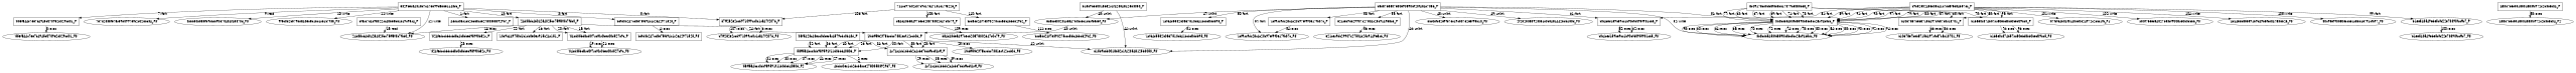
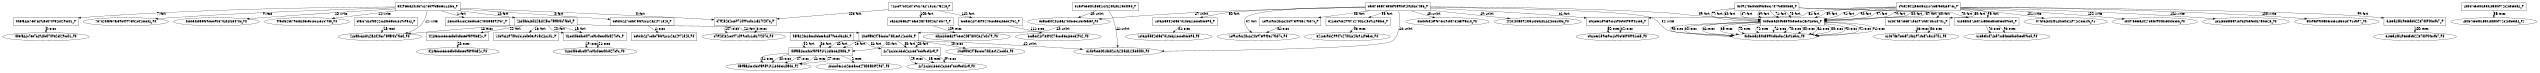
  digraph {
    engine=neato
    fixedsize=false
    fontname=Lato
    fontsize=10
    nodesep=0.3
    rankdir=TB
    ranksep=0
    splines=true
    node [fontname=Lato node_type=Process shape=box]
    edge [fontname=Lato]
    "'e329bea34318d7c476699d866e1143dc_P'"
    "'46daa0ea1cb26c68aae2780358392967_P'"
    "'bdf63b247cd3e75fd94a1a2e42971525_P'"
    "'d7ff282e2ac6971099aa0a1a847f2076_P'"
    "'55ef844c7ee7b4945d0709e2d329cd01_P'"
    "'7e7b2338fe78ae960997efb2c026bc34_F3'" [node_type=file shape=ellipse]
    "'3a6653a585fb9dbab90670434f45373d_F3'" [node_type=file shape=ellipse]
    "'9f5c0b2b579dd843ec5b16c1a61b7f35_F3'" [node_type=file shape=ellipse]
    "'24d38cb4604284325cc75ff8f3b7fbb0_F3'" [node_type=file shape=ellipse]
    "'24d38cb4604284325cc75ff8f3b7fbb0_P'"
    "'bdf63b247cd3e75fd94a1a2e42971525_F3'" [node_type=File]
    "'d7ff282e2ac6971099aa0a1a847f2076_F3'" [node_type=File shape=ellipse]
    "'55ef844c7ee7b4945d0709e2d329cd01_F3'" [node_type=File shape=ellipse]
    "'13c9b449750d1b1da0e0ea915b24a151_P'"
    "'34a6356d8ad0f7aaf0a0bea00d527b9c_P'"
-   "'324fedccb6dcbd8c0b8dced989f0b82a_P'" [label="'324fedccb6dcbd8c4b8dced989f0b82a_P'"]
+   "'324fedccb6dcbd8c0b8dced989f0b82a_P'"
    "'1fcbff5fe2f78badcc7381eaf12ccb0d_P'"
    "'46daa0ea1cb26c68aae2780358392967_F3'" [node_type=File shape=ellipse]
    "'34a6356d8ad0f7aaf0a0bea00d527b9c_F3'" [node_type=File shape=ellipse]
    "'324fedccb6dcbd8c0b8dced989f0b82a_F3'" [node_type=File shape=ellipse]
    "'1fcbff5fe2f78badcc7381eaf12ccb0d_F3'" [node_type=File shape=ellipse]
    "'58ff584bca3ab989591f11636b640806_P'"
    "'4a74a4ab166db2a4a6e76daffcdf4aff_P'"
    "'615b9b660018682a1f42354812563053_F3'" [node_type=file shape=ellipse]
    "'cf8aa7d4a98322aa406e5b61b19c95a4_P'"
    "'58ff584bca3ab989591f11636b640806_F2'" [node_type=File shape=ellipse]
    "'4a74a4ab166db2a4a6e76daffcdf4aff_F3'" [node_type=File shape=ellipse]
    "'ea8bce30231ae84760ac6c1dcafb5def_F3'" [node_type=file shape=ellipse]
    "'38f5423c43eac0dbec5a4579c6a0643d_P'"
    "'615b9b660018682a1f42354812563053_P'"
    "'d5d8768807e30e908906f20f454c7086_P'"
    "'dbc0dfc32e9fb76c19c53762eef95b13_F3'" [node_type=file shape=ellipse]
    "'2f25253839233e1c0c54814426db150d_F3'" [node_type=file shape=ellipse]
    "'1af64d5532b0867513dd41bcbd06d695_P'"
    "'3b3bd65453fd8590b8bc5ac28a94b5da_F3'" [node_type=File shape=ellipse]
    "'1df9aa9da28c4c20a97ef9f0e17fb37c_P'"
    "'e21aea9db29907a27504a25a9149e8a6_P'"
    "'3b3bd65453fd8590b8bc5ac28a94b5da_P'"
    "'dfa4ced159be9ca1b90cf6095f931c65_P'"
    "'1df9aa9da28c4c20a97ef9f0e17fb37c_F3'" [node_type=File shape=ellipse]
    "'1af64d5532b0867513dd41bcbd06d695_F3'" [node_type=File shape=ellipse]
    "'e21aea9db29907a27504a25a9149e8a6_F3'" [node_type=File shape=ellipse]
    "'483b7bec5518531883fa972c2b3beb34_P'"
    "'483b7bec5518531883fa972c2b3beb34_F2'" [node_type=File shape=ellipse]
    "'dfa4ced159be9ca1b90cf6095f931c65_F3'" [node_type=File shape=ellipse]
    "'8c09178cd5db8f5debb17379ae085b68_P'"
    "'b10678e7beb87156497afc87a8a13701_P'"
    "'b168e0a374657aa80ebd8bb0bed09ba5_P'"
    "'b10678e7beb87156497afc87a8a13701_F3'" [node_type=File shape=ellipse]
    "'b168e0a374657aa80ebd8bb0bed09ba5_F3'" [node_type=File shape=ellipse]
    "'a9b5250245ed35a41a7dd8f5d84657da_P'"
-   "'61ee543549e6e5dfd22e73390facffc7_P'" [shape=ellipse]
+   "'61ee543549e6e5dfd22e73390facffc7_P'"
    "'57faf64604f3140dd0d24972c2cba1fb_F1'" [node_type=file shape=ellipse]
    "'a53f7eeed54027b53cf9008a60b3cb66_F3'" [node_type=file shape=ellipse]
    "'4d14ebb85e59169d49befbd04783662e_F3'" [node_type=file shape=ellipse]
    "'30c95e9f3580ecab61a86b1e791cfb97_F3'" [node_type=file shape=ellipse]
    "'61ee543549e6e5dfd22e73390facffc7_F3'" [node_type=File shape=ellipse]
    "'741cc97602a37c9d17e47151d17fe22e_P'"
    "'d84d436e8497bec620878302647c0c79_P'"
    "'bad8dd24f7e393275cac86b466d629b2_P'"
    "'d84d436e8497bec620878302647c0c79_F3'" [node_type=File shape=ellipse]
    "'bad8dd24f7e393275cac86b466d629b2_F3'" [node_type=File shape=ellipse]
    "'e329bea34318d7c476699d866e1143dc_P'" -> "'46daa0ea1cb26c68aae2780358392967_P'" [label="1: fork"]
    "'e329bea34318d7c476699d866e1143dc_P'" -> "'bdf63b247cd3e75fd94a1a2e42971525_P'" [label="3: fork"]
    "'e329bea34318d7c476699d866e1143dc_P'" -> "'d7ff282e2ac6971099aa0a1a847f2076_P'" [label="5: fork"]
    "'e329bea34318d7c476699d866e1143dc_P'" -> "'55ef844c7ee7b4945d0709e2d329cd01_P'" [label="7: fork"]
    "'e329bea34318d7c476699d866e1143dc_P'" -> "'7e7b2338fe78ae960997efb2c026bc34_F3'" [label="9: read"]
    "'e329bea34318d7c476699d866e1143dc_P'" -> "'3a6653a585fb9dbab90670434f45373d_F3'" [label="10: write"]
    "'e329bea34318d7c476699d866e1143dc_P'" -> "'9f5c0b2b579dd843ec5b16c1a61b7f35_F3'" [label="11: write"]
    "'e329bea34318d7c476699d866e1143dc_P'" -> "'24d38cb4604284325cc75ff8f3b7fbb0_F3'" [label="12: write"]
    "'e329bea34318d7c476699d866e1143dc_P'" -> "'24d38cb4604284325cc75ff8f3b7fbb0_P'" [label="13: fork"]
    "'bdf63b247cd3e75fd94a1a2e42971525_P'" -> "'bdf63b247cd3e75fd94a1a2e42971525_F3'" [label="4: exec"]
    "'d7ff282e2ac6971099aa0a1a847f2076_P'" -> "'d7ff282e2ac6971099aa0a1a847f2076_F3'" [label="6: exec"]
    "'d7ff282e2ac6971099aa0a1a847f2076_P'" -> "'d7ff282e2ac6971099aa0a1a847f2076_F3'" [label="107: exec"]
    "'55ef844c7ee7b4945d0709e2d329cd01_P'" -> "'55ef844c7ee7b4945d0709e2d329cd01_F3'" [label="8: exec"]
    "'24d38cb4604284325cc75ff8f3b7fbb0_P'" -> "'24d38cb4604284325cc75ff8f3b7fbb0_F3'" [label="14: exec"]
    "'24d38cb4604284325cc75ff8f3b7fbb0_P'" -> "'13c9b449750d1b1da0e0ea915b24a151_P'" [label="16: fork"]
    "'24d38cb4604284325cc75ff8f3b7fbb0_P'" -> "'34a6356d8ad0f7aaf0a0bea00d527b9c_P'" [label="18: fork"]
    "'24d38cb4604284325cc75ff8f3b7fbb0_P'" -> "'34a6356d8ad0f7aaf0a0bea00d527b9c_P'" [label="20: fork"]
    "'24d38cb4604284325cc75ff8f3b7fbb0_P'" -> "'324fedccb6dcbd8c0b8dced989f0b82a_P'" [label="22: fork"]
    "'24d38cb4604284325cc75ff8f3b7fbb0_P'" -> "'1fcbff5fe2f78badcc7381eaf12ccb0d_P'" [label="24: fork"]
    "'34a6356d8ad0f7aaf0a0bea00d527b9c_P'" -> "'34a6356d8ad0f7aaf0a0bea00d527b9c_F3'" [label="19: exec"]
    "'34a6356d8ad0f7aaf0a0bea00d527b9c_P'" -> "'34a6356d8ad0f7aaf0a0bea00d527b9c_F3'" [label="21: exec"]
    "'324fedccb6dcbd8c0b8dced989f0b82a_P'" -> "'324fedccb6dcbd8c0b8dced989f0b82a_F3'" [label="23: exec"]
    "'1fcbff5fe2f78badcc7381eaf12ccb0d_P'" -> "'1fcbff5fe2f78badcc7381eaf12ccb0d_F3'" [label="25: exec"]
    "'1fcbff5fe2f78badcc7381eaf12ccb0d_P'" -> "'58ff584bca3ab989591f11636b640806_P'" [label="26: fork"]
    "'1fcbff5fe2f78badcc7381eaf12ccb0d_P'" -> "'58ff584bca3ab989591f11636b640806_P'" [label="30: fork"]
    "'1fcbff5fe2f78badcc7381eaf12ccb0d_P'" -> "'58ff584bca3ab989591f11636b640806_P'" [label="40: fork"]
    "'1fcbff5fe2f78badcc7381eaf12ccb0d_P'" -> "'4a74a4ab166db2a4a6e76daffcdf4aff_P'" [label="28: fork"]
    "'1fcbff5fe2f78badcc7381eaf12ccb0d_P'" -> "'4a74a4ab166db2a4a6e76daffcdf4aff_P'" [label="38: fork"]
    "'1fcbff5fe2f78badcc7381eaf12ccb0d_P'" -> "'615b9b660018682a1f42354812563053_F3'" [label="42: unlink"]
    "'58ff584bca3ab989591f11636b640806_P'" -> "'46daa0ea1cb26c68aae2780358392967_F3'" [label="2: exec"]
    "'58ff584bca3ab989591f11636b640806_P'" -> "'58ff584bca3ab989591f11636b640806_F2'" [label="27: exec"]
    "'58ff584bca3ab989591f11636b640806_P'" -> "'58ff584bca3ab989591f11636b640806_F2'" [label="31: exec"]
    "'58ff584bca3ab989591f11636b640806_P'" -> "'58ff584bca3ab989591f11636b640806_F2'" [label="33: exec"]
    "'58ff584bca3ab989591f11636b640806_P'" -> "'58ff584bca3ab989591f11636b640806_F2'" [label="37: exec"]
    "'58ff584bca3ab989591f11636b640806_P'" -> "'58ff584bca3ab989591f11636b640806_F2'" [label="41: exec"]
    "'4a74a4ab166db2a4a6e76daffcdf4aff_P'" -> "'4a74a4ab166db2a4a6e76daffcdf4aff_F3'" [label="29: exec"]
    "'4a74a4ab166db2a4a6e76daffcdf4aff_P'" -> "'4a74a4ab166db2a4a6e76daffcdf4aff_F3'" [label="35: exec"]
    "'4a74a4ab166db2a4a6e76daffcdf4aff_P'" -> "'4a74a4ab166db2a4a6e76daffcdf4aff_F3'" [label="39: exec"]
    "'cf8aa7d4a98322aa406e5b61b19c95a4_P'" -> "'24d38cb4604284325cc75ff8f3b7fbb0_F3'" [label="15: read"]
    "'ea8bce30231ae84760ac6c1dcafb5def_F3'" -> "'1fcbff5fe2f78badcc7381eaf12ccb0d_P'" [label="43: unlink"]
    "'38f5423c43eac0dbec5a4579c6a0643d_P'" -> "'58ff584bca3ab989591f11636b640806_P'" [label="32: fork"]
    "'38f5423c43eac0dbec5a4579c6a0643d_P'" -> "'58ff584bca3ab989591f11636b640806_P'" [label="36: fork"]
    "'38f5423c43eac0dbec5a4579c6a0643d_P'" -> "'4a74a4ab166db2a4a6e76daffcdf4aff_P'" [label="34: fork"]
    "'615b9b660018682a1f42354812563053_P'" -> "'615b9b660018682a1f42354812563053_F3'" [label="44: unlink"]
    "'615b9b660018682a1f42354812563053_P'" -> "'ea8bce30231ae84760ac6c1dcafb5def_F3'" [label="45: unlink"]
    "'d5d8768807e30e908906f20f454c7086_P'" -> "'615b9b660018682a1f42354812563053_F3'" [label="46: unlink"]
    "'d5d8768807e30e908906f20f454c7086_P'" -> "'ea8bce30231ae84760ac6c1dcafb5def_F3'" [label="47: unlink"]
    "'d5d8768807e30e908906f20f454c7086_P'" -> "'dbc0dfc32e9fb76c19c53762eef95b13_F3'" [label="48: unlink"]
    "'d5d8768807e30e908906f20f454c7086_P'" -> "'2f25253839233e1c0c54814426db150d_F3'" [label="49: unlink"]
    "'d5d8768807e30e908906f20f454c7086_P'" -> "'1af64d5532b0867513dd41bcbd06d695_P'" [label="50: fork"]
    "'d5d8768807e30e908906f20f454c7086_P'" -> "'3b3bd65453fd8590b8bc5ac28a94b5da_F3'" [label="52: write"]
    "'d5d8768807e30e908906f20f454c7086_P'" -> "'1df9aa9da28c4c20a97ef9f0e17fb37c_P'" [label="53: fork"]
    "'d5d8768807e30e908906f20f454c7086_P'" -> "'e21aea9db29907a27504a25a9149e8a6_P'" [label="55: fork"]
-   "'d5d8768807e30e908906f20f454c7086_P'" -> "'3b3bd65453fd8590b8bc5ac28a94b5da_P'" [label="51: fork"]
+   "'d5d8768807e30e908906f20f454c7086_P'" -> "'3b3bd65453fd8590b8bc5ac28a94b5da_P'" [label="59: fork"]
    "'d5d8768807e30e908906f20f454c7086_P'" -> "'dfa4ced159be9ca1b90cf6095f931c65_P'" [label="61: fork"]
    "'d5d8768807e30e908906f20f454c7086_P'" -> "'1df9aa9da28c4c20a97ef9f0e17fb37c_F3'" [label="57: fork"]
    "'1af64d5532b0867513dd41bcbd06d695_P'" -> "'1af64d5532b0867513dd41bcbd06d695_F3'" [label="51: exec"]
    "'1df9aa9da28c4c20a97ef9f0e17fb37c_P'" -> "'1df9aa9da28c4c20a97ef9f0e17fb37c_F3'" [label="54: exec"]
    "'e21aea9db29907a27504a25a9149e8a6_P'" -> "'e21aea9db29907a27504a25a9149e8a6_F3'" [label="56: exec"]
    "'3b3bd65453fd8590b8bc5ac28a94b5da_P'" -> "'3b3bd65453fd8590b8bc5ac28a94b5da_F3'" [label="60: exec"]
    "'3b3bd65453fd8590b8bc5ac28a94b5da_P'" -> "'3b3bd65453fd8590b8bc5ac28a94b5da_F3'" [label="64: exec"]
    "'3b3bd65453fd8590b8bc5ac28a94b5da_P'" -> "'3b3bd65453fd8590b8bc5ac28a94b5da_F3'" [label="68: exec"]
    "'3b3bd65453fd8590b8bc5ac28a94b5da_P'" -> "'3b3bd65453fd8590b8bc5ac28a94b5da_F3'" [label="70: exec"]
    "'3b3bd65453fd8590b8bc5ac28a94b5da_P'" -> "'3b3bd65453fd8590b8bc5ac28a94b5da_F3'" [label="72: exec"]
    "'3b3bd65453fd8590b8bc5ac28a94b5da_P'" -> "'3b3bd65453fd8590b8bc5ac28a94b5da_F3'" [label="74: exec"]
    "'3b3bd65453fd8590b8bc5ac28a94b5da_P'" -> "'3b3bd65453fd8590b8bc5ac28a94b5da_F3'" [label="78: exec"]
    "'3b3bd65453fd8590b8bc5ac28a94b5da_P'" -> "'3b3bd65453fd8590b8bc5ac28a94b5da_F3'" [label="80: exec"]
    "'3b3bd65453fd8590b8bc5ac28a94b5da_P'" -> "'3b3bd65453fd8590b8bc5ac28a94b5da_F3'" [label="84: exec"]
    "'3b3bd65453fd8590b8bc5ac28a94b5da_P'" -> "'3b3bd65453fd8590b8bc5ac28a94b5da_F3'" [label="88: exec"]
    "'3b3bd65453fd8590b8bc5ac28a94b5da_P'" -> "'3b3bd65453fd8590b8bc5ac28a94b5da_F3'" [label="90: exec"]
    "'3b3bd65453fd8590b8bc5ac28a94b5da_P'" -> "'3b3bd65453fd8590b8bc5ac28a94b5da_F3'" [label="92: exec"]
    "'3b3bd65453fd8590b8bc5ac28a94b5da_P'" -> "'3b3bd65453fd8590b8bc5ac28a94b5da_F3'" [label="94: exec"]
    "'3b3bd65453fd8590b8bc5ac28a94b5da_P'" -> "'3b3bd65453fd8590b8bc5ac28a94b5da_F3'" [label="98: exec"]
    "'dfa4ced159be9ca1b90cf6095f931c65_P'" -> "'dfa4ced159be9ca1b90cf6095f931c65_F3'" [label="62: exec"]
    "'dfa4ced159be9ca1b90cf6095f931c65_P'" -> "'dfa4ced159be9ca1b90cf6095f931c65_F3'" [label="82: exec"]
    "'483b7bec5518531883fa972c2b3beb34_P'" -> "'483b7bec5518531883fa972c2b3beb34_F2'" [label="58: exec"]
    "'8c09178cd5db8f5debb17379ae085b68_P'" -> "'3b3bd65453fd8590b8bc5ac28a94b5da_P'" [label="63: fork"]
    "'8c09178cd5db8f5debb17379ae085b68_P'" -> "'3b3bd65453fd8590b8bc5ac28a94b5da_P'" [label="67: fork"]
    "'8c09178cd5db8f5debb17379ae085b68_P'" -> "'3b3bd65453fd8590b8bc5ac28a94b5da_P'" [label="69: fork"]
    "'8c09178cd5db8f5debb17379ae085b68_P'" -> "'3b3bd65453fd8590b8bc5ac28a94b5da_P'" [label="71: fork"]
    "'8c09178cd5db8f5debb17379ae085b68_P'" -> "'3b3bd65453fd8590b8bc5ac28a94b5da_P'" [label="73: fork"]
    "'8c09178cd5db8f5debb17379ae085b68_P'" -> "'3b3bd65453fd8590b8bc5ac28a94b5da_P'" [label="77: fork"]
    "'8c09178cd5db8f5debb17379ae085b68_P'" -> "'b10678e7beb87156497afc87a8a13701_P'" [label="65: fork"]
    "'8c09178cd5db8f5debb17379ae085b68_P'" -> "'b168e0a374657aa80ebd8bb0bed09ba5_P'" [label="75: fork"]
    "'b10678e7beb87156497afc87a8a13701_P'" -> "'b10678e7beb87156497afc87a8a13701_F3'" [label="66: exec"]
    "'b10678e7beb87156497afc87a8a13701_P'" -> "'b10678e7beb87156497afc87a8a13701_F3'" [label="86: exec"]
    "'b168e0a374657aa80ebd8bb0bed09ba5_P'" -> "'b168e0a374657aa80ebd8bb0bed09ba5_F3'" [label="76: exec"]
    "'b168e0a374657aa80ebd8bb0bed09ba5_P'" -> "'b168e0a374657aa80ebd8bb0bed09ba5_F3'" [label="96: exec"]
    "'a9b5250245ed35a41a7dd8f5d84657da_P'" -> "'3b3bd65453fd8590b8bc5ac28a94b5da_P'" [label="79: fork"]
    "'a9b5250245ed35a41a7dd8f5d84657da_P'" -> "'3b3bd65453fd8590b8bc5ac28a94b5da_P'" [label="83: fork"]
    "'a9b5250245ed35a41a7dd8f5d84657da_P'" -> "'3b3bd65453fd8590b8bc5ac28a94b5da_P'" [label="87: fork"]
    "'a9b5250245ed35a41a7dd8f5d84657da_P'" -> "'3b3bd65453fd8590b8bc5ac28a94b5da_P'" [label="89: fork"]
    "'a9b5250245ed35a41a7dd8f5d84657da_P'" -> "'3b3bd65453fd8590b8bc5ac28a94b5da_P'" [label="91: fork"]
    "'a9b5250245ed35a41a7dd8f5d84657da_P'" -> "'3b3bd65453fd8590b8bc5ac28a94b5da_P'" [label="93: fork"]
    "'a9b5250245ed35a41a7dd8f5d84657da_P'" -> "'3b3bd65453fd8590b8bc5ac28a94b5da_P'" [label="97: fork"]
    "'a9b5250245ed35a41a7dd8f5d84657da_P'" -> "'dfa4ced159be9ca1b90cf6095f931c65_P'" [label="81: fork"]
    "'a9b5250245ed35a41a7dd8f5d84657da_P'" -> "'b10678e7beb87156497afc87a8a13701_P'" [label="85: fork"]
    "'a9b5250245ed35a41a7dd8f5d84657da_P'" -> "'b168e0a374657aa80ebd8bb0bed09ba5_P'" [label="95: fork"]
    "'a9b5250245ed35a41a7dd8f5d84657da_P'" -> "'61ee543549e6e5dfd22e73390facffc7_P'" [label="99: fork"]
    "'a9b5250245ed35a41a7dd8f5d84657da_P'" -> "'57faf64604f3140dd0d24972c2cba1fb_F1'" [label="101: write"]
    "'a9b5250245ed35a41a7dd8f5d84657da_P'" -> "'a53f7eeed54027b53cf9008a60b3cb66_F3'" [label="102: write"]
    "'a9b5250245ed35a41a7dd8f5d84657da_P'" -> "'4d14ebb85e59169d49befbd04783662e_F3'" [label="104: write"]
    "'a9b5250245ed35a41a7dd8f5d84657da_P'" -> "'30c95e9f3580ecab61a86b1e791cfb97_F3'" [label="105: write"]
    "'61ee543549e6e5dfd22e73390facffc7_P'" -> "'61ee543549e6e5dfd22e73390facffc7_F3'" [label="100: exec"]
    "'741cc97602a37c9d17e47151d17fe22e_P'" -> "'d7ff282e2ac6971099aa0a1a847f2076_P'" [label="106: fork"]
    "'741cc97602a37c9d17e47151d17fe22e_P'" -> "'d84d436e8497bec620878302647c0c79_P'" [label="108: fork"]
    "'741cc97602a37c9d17e47151d17fe22e_P'" -> "'bad8dd24f7e393275cac86b466d629b2_P'" [label="110: fork"]
    "'d84d436e8497bec620878302647c0c79_P'" -> "'d84d436e8497bec620878302647c0c79_F3'" [label="109: exec"]
    "'bad8dd24f7e393275cac86b466d629b2_P'" -> "'bad8dd24f7e393275cac86b466d629b2_F3'" [label="111: exec"]
  }
